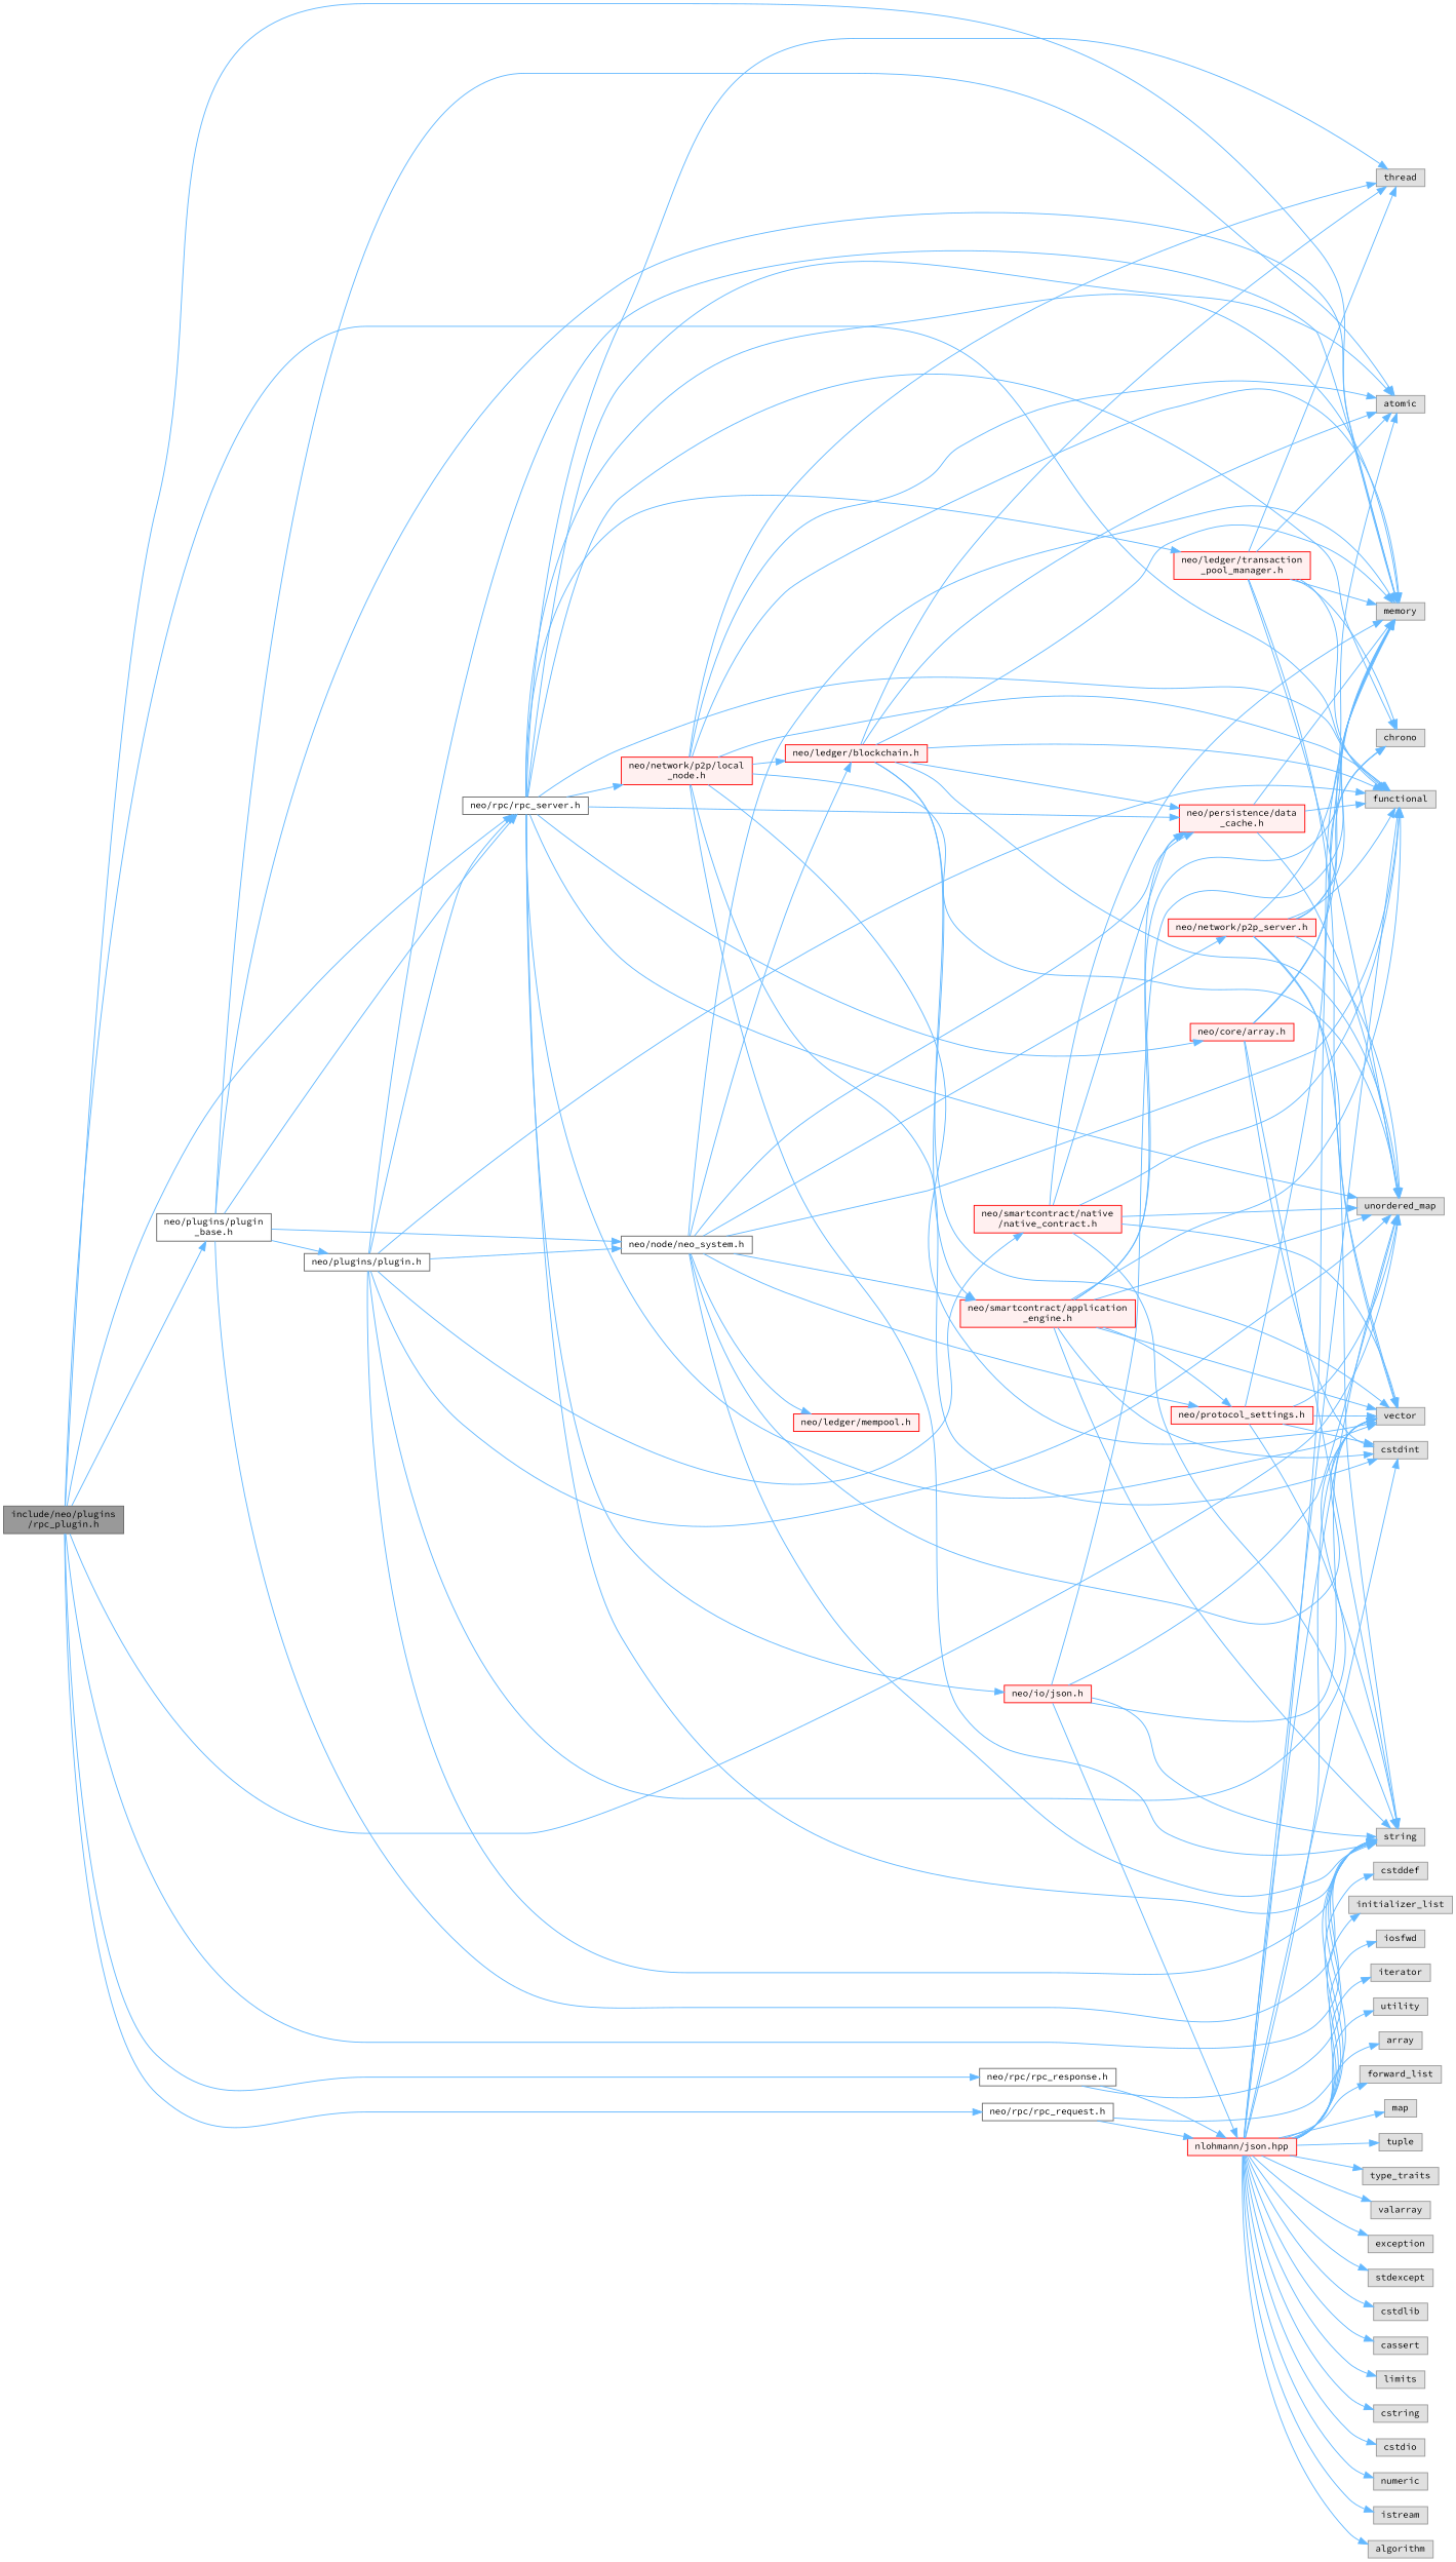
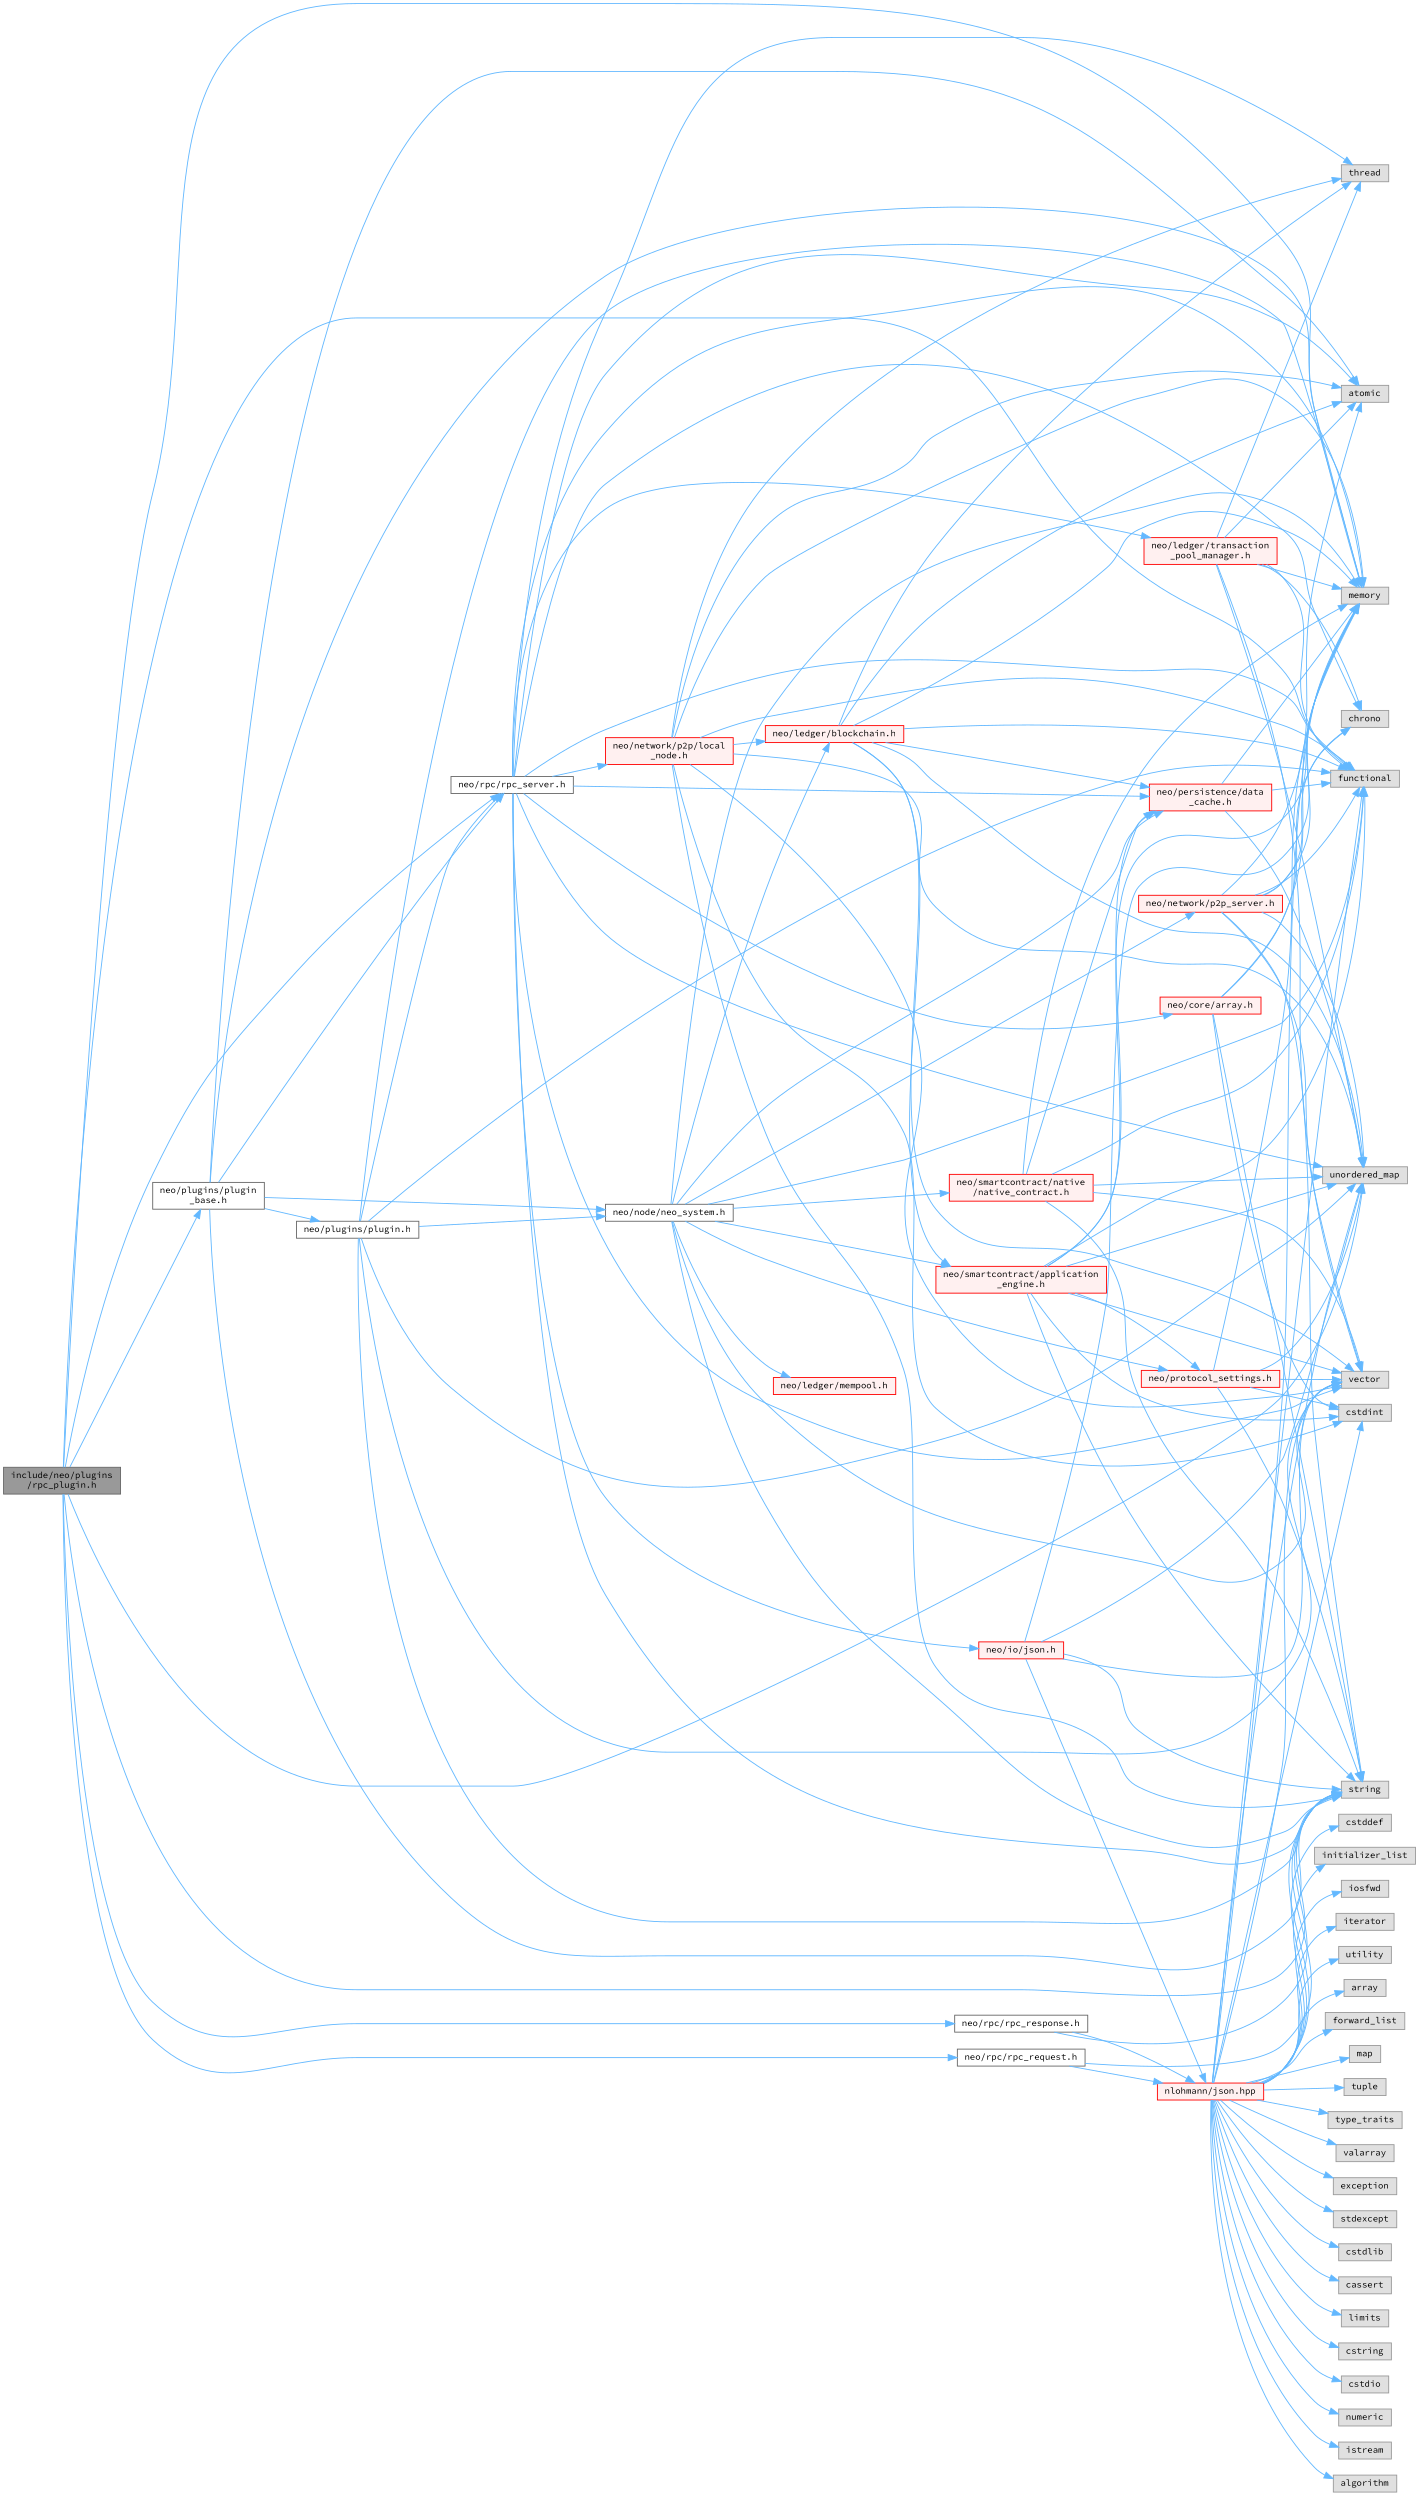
  digraph {
    fontname="Source Code Pro"
    rankdir=LR
    node [color=grey60 fillcolor="#E0E0E0" fontname="Source Code Pro" fontsize=10 shape=box style=filled]
    edge [color=steelblue1 fontname="Source Code Pro" fontsize=10 labelfontname=Helvetica labelfontsize=10 style=solid]
    n1 [color=gray40 fillcolor=grey60 fontcolor=black height=0.2 label="include/neo/plugins\l/rpc_plugin.h" width=0.4]
    n2 [color=grey40 fillcolor=white height=0.2 label="neo/plugins/plugin\l_base.h" width=0.4]
    n3 [height=0.2 label=functional width=0.4]
    n4 [height=0.2 label=memory width=0.4]
    n5 [height=0.2 label=unordered_map width=0.4]
    n6 [height=0.2 label=string width=0.4]
    n7 [color=grey40 fillcolor=white height=0.2 label="neo/rpc/rpc_server.h" width=0.4]
    n8 [color=grey40 fillcolor=white height=0.2 label="neo/rpc/rpc_request.h" width=0.4]
    n9 [color=grey40 fillcolor=white height=0.2 label="neo/rpc/rpc_response.h" width=0.4]
    n10 [color=grey40 fillcolor=white height=0.2 label="neo/node/neo_system.h" width=0.4]
    n11 [height=0.2 label=atomic width=0.4]
    n12 [color=grey40 fillcolor=white height=0.2 label="neo/plugins/plugin.h" width=0.4]
    n13 [color=red fillcolor="#FFF0F0" height=0.2 label="neo/persistence/data\l_cache.h" width=0.4]
    n14 [height=0.2 label=vector width=0.4]
    n15 [height=0.2 label=thread width=0.4]
    n16 [height=0.2 label=chrono width=0.4]
    n17 [color=red fillcolor="#FFF0F0" height=0.2 label="neo/core/array.h" width=0.4]
    n18 [color=red fillcolor="#FFF0F0" height=0.2 label="neo/io/json.h" width=0.4]
    n19 [color=red fillcolor="#FFF0F0" height=0.2 label="neo/ledger/transaction\l_pool_manager.h" width=0.4]
    n20 [color=red fillcolor="#FFF0F0" height=0.2 label="neo/network/p2p/local\l_node.h" width=0.4]
    n21 [color=red fillcolor="#FFF0F0" height=0.2 label="nlohmann/json.hpp" width=0.4]
    n22 [color=red fillcolor="#FFF0F0" height=0.2 label="neo/ledger/blockchain.h" width=0.4]
    n23 [color=red fillcolor="#FFF0F0" height=0.2 label="neo/smartcontract/application\l_engine.h" width=0.4]
    n24 [color=red fillcolor="#FFF0F0" height=0.2 label="neo/protocol_settings.h" width=0.4]
    n25 [color=red fillcolor="#FFF0F0" height=0.2 label="neo/ledger/mempool.h" width=0.4]
    n26 [color=red fillcolor="#FFF0F0" height=0.2 label="neo/network/p2p_server.h" width=0.4]
    n27 [color=red fillcolor="#FFF0F0" height=0.2 label="neo/smartcontract/native\l/native_contract.h" width=0.4]
    n28 [height=0.2 label=cstdint width=0.4]
    n29 [height=0.2 label=algorithm width=0.4]
    n30 [height=0.2 label=cstddef width=0.4]
    n31 [height=0.2 label=initializer_list width=0.4]
    n32 [height=0.2 label=iosfwd width=0.4]
    n33 [height=0.2 label=iterator width=0.4]
    n34 [height=0.2 label=utility width=0.4]
    n35 [height=0.2 label=array width=0.4]
    n36 [height=0.2 label=forward_list width=0.4]
    n37 [height=0.2 label=map width=0.4]
    n38 [height=0.2 label=tuple width=0.4]
    n39 [height=0.2 label=type_traits width=0.4]
    n40 [height=0.2 label=valarray width=0.4]
    n41 [height=0.2 label=exception width=0.4]
    n42 [height=0.2 label=stdexcept width=0.4]
    n43 [height=0.2 label=cstdlib width=0.4]
    n44 [height=0.2 label=cassert width=0.4]
    n45 [height=0.2 label=limits width=0.4]
    n46 [height=0.2 label=cstring width=0.4]
    n47 [height=0.2 label=cstdio width=0.4]
    n48 [height=0.2 label=numeric width=0.4]
    n49 [height=0.2 label=istream width=0.4]
    n1 -> n2
    n1 -> n3
    n1 -> n4
    n1 -> n5
    n1 -> n6
    n1 -> n7
    n1 -> n8
    n1 -> n9
    n2 -> n4
    n2 -> n6
    n2 -> n7
    n2 -> n10
    n2 -> n11
    n2 -> n12
    n7 -> n3
    n7 -> n4
    n7 -> n5
    n7 -> n6
    n7 -> n11
    n7 -> n13
    n7 -> n14
    n7 -> n15
    n7 -> n16
    n7 -> n17
    n7 -> n18
    n7 -> n19
    n7 -> n20
    n8 -> n6
    n8 -> n21
    n9 -> n6
    n9 -> n21
    n10 -> n3
    n10 -> n4
    n10 -> n6
    n10 -> n13
    n10 -> n14
    n10 -> n22
    n10 -> n23
    n10 -> n24
    n10 -> n25
    n10 -> n26
-   n12 -> n27
+   n10 -> n27
    n12 -> n3
    n12 -> n4
    n12 -> n5
    n12 -> n6
    n12 -> n7
    n12 -> n10
    n12 -> n14
    n13 -> n3
    n13 -> n4
    n13 -> n5
    n17 -> n4
    n17 -> n6
    n17 -> n16
    n17 -> n28
    n18 -> n4
    n18 -> n5
    n18 -> n6
    n18 -> n14
    n18 -> n21
    n19 -> n3
    n19 -> n4
    n19 -> n5
    n19 -> n11
    n19 -> n14
    n19 -> n15
    n19 -> n16
    n20 -> n3
    n20 -> n4
    n20 -> n5
    n20 -> n6
    n20 -> n11
    n20 -> n14
    n20 -> n15
    n20 -> n22
    n20 -> n28
    n21 -> n3
    n21 -> n4
    n21 -> n5
    n21 -> n6
    n21 -> n14
    n21 -> n28
    n21 -> n29
    n21 -> n30
    n21 -> n31
    n21 -> n32
    n21 -> n33
    n21 -> n34
    n21 -> n35
    n21 -> n36
    n21 -> n37
    n21 -> n38
    n21 -> n39
    n21 -> n40
    n21 -> n41
    n21 -> n42
    n21 -> n43
    n21 -> n44
    n21 -> n45
    n21 -> n46
    n21 -> n47
    n21 -> n48
    n21 -> n49
    n22 -> n3
    n22 -> n4
    n22 -> n5
    n22 -> n11
    n22 -> n13
    n22 -> n14
    n22 -> n15
    n22 -> n23
    n23 -> n3
    n23 -> n4
    n23 -> n5
    n23 -> n6
    n23 -> n13
    n23 -> n14
    n23 -> n24
    n23 -> n28
    n24 -> n4
    n24 -> n5
    n24 -> n6
    n24 -> n14
    n24 -> n28
    n26 -> n3
    n26 -> n4
    n26 -> n5
    n26 -> n6
    n26 -> n11
    n26 -> n14
    n26 -> n16
    n27 -> n3
    n27 -> n4
    n27 -> n5
    n27 -> n6
    n27 -> n13
    n27 -> n14
  }
